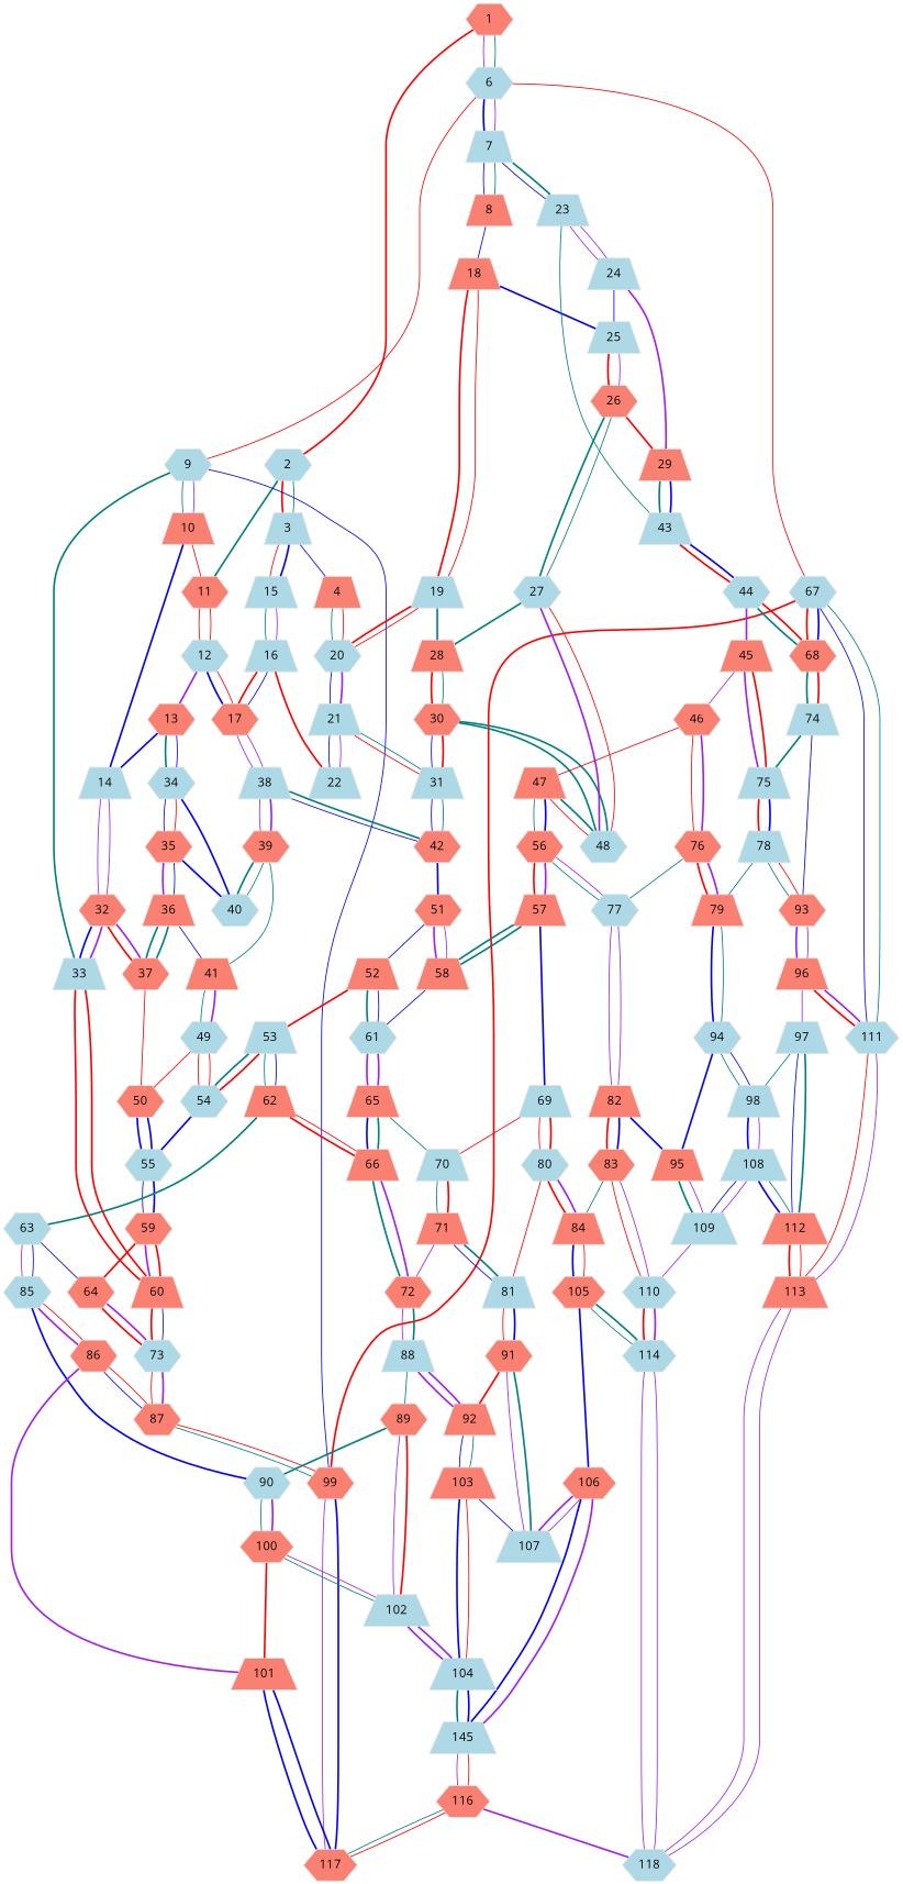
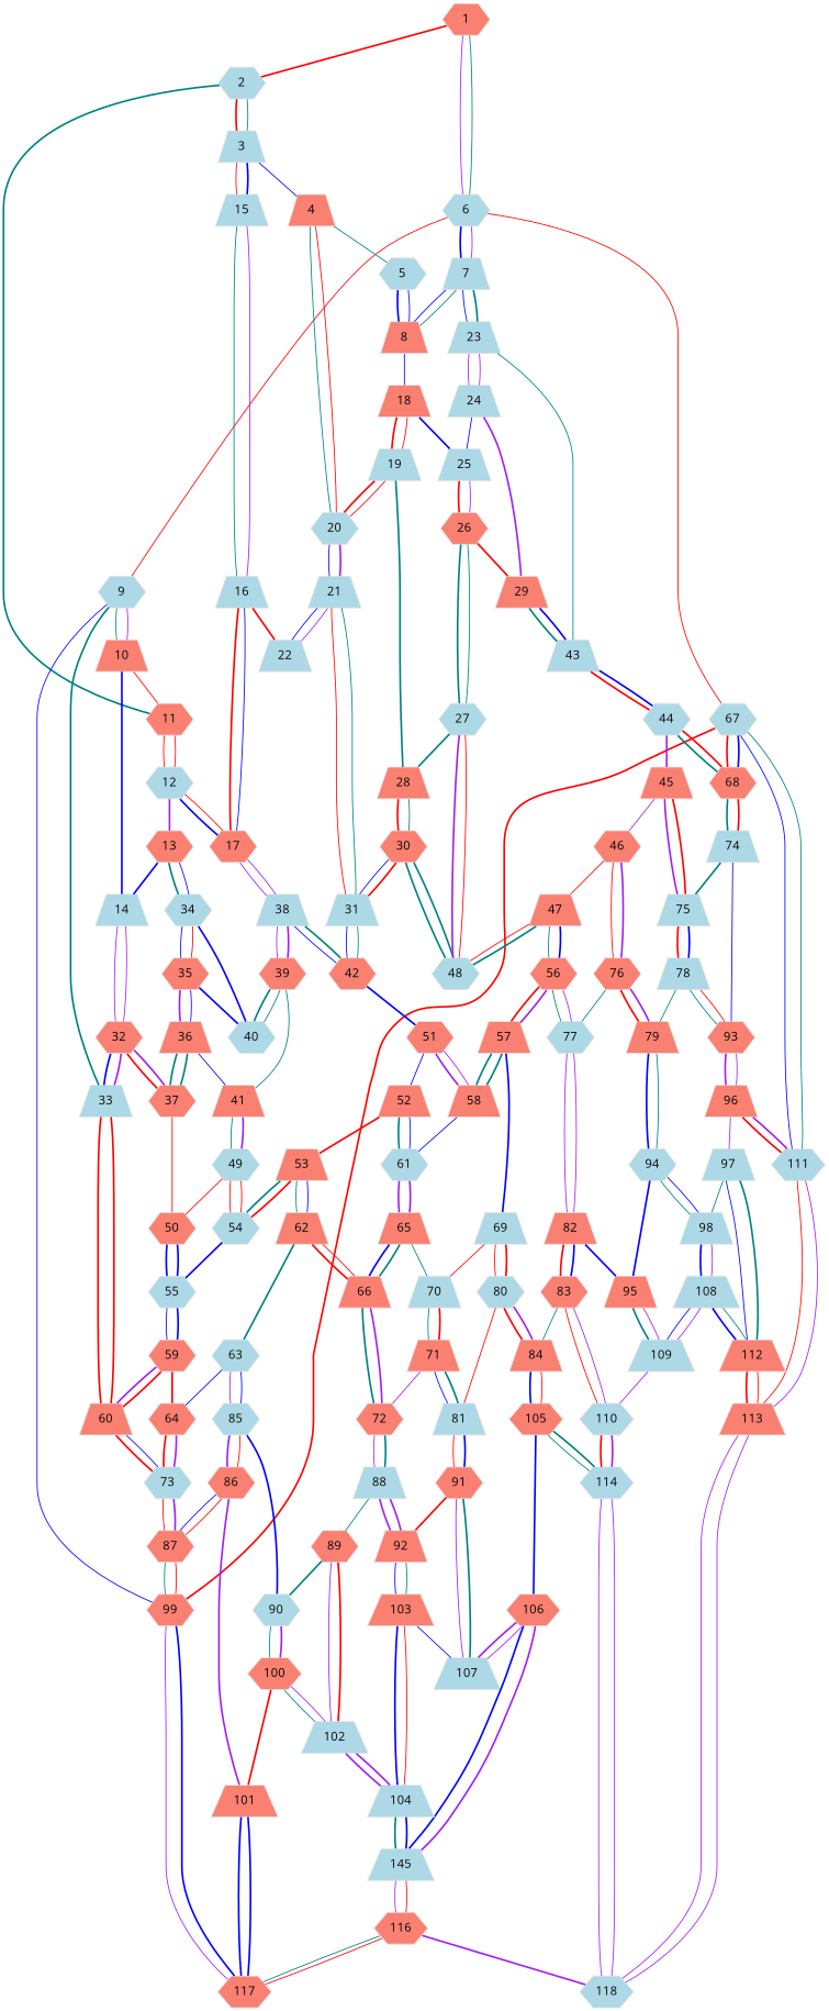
  graph {
    fontname="Open Sans"
    node [color=gray90 fillcolor=salmon fontname="Open Sans" shape=hexagon style=filled]
    edge [color=red fontname="Open Sans" style=solid]
    2 [fillcolor=lightblue]
    1
    6 [fillcolor=lightblue]
    3 [fillcolor=lightblue shape=trapezium]
    11
    7 [fillcolor=lightblue shape=trapezium]
    9 [fillcolor=lightblue]
    67 [fillcolor=lightblue]
    4 [shape=trapezium]
    15 [fillcolor=lightblue shape=trapezium]
    12 [fillcolor=lightblue]
+   5 [fillcolor=lightblue]
    20 [fillcolor=lightblue]
    16 [fillcolor=lightblue shape=trapezium]
    8 [shape=trapezium]
    21 [fillcolor=lightblue shape=trapezium]
    18 [shape=trapezium]
    23 [fillcolor=lightblue shape=trapezium]
    10 [shape=trapezium]
    33 [fillcolor=lightblue shape=trapezium]
    99
    68
    111 [fillcolor=lightblue]
    24 [fillcolor=lightblue shape=trapezium]
    43 [fillcolor=lightblue shape=trapezium]
    19 [fillcolor=lightblue shape=trapezium]
    25 [fillcolor=lightblue shape=trapezium]
    14 [fillcolor=lightblue shape=trapezium]
    60 [shape=trapezium]
    117
    32
    13
    17
    34 [fillcolor=lightblue]
    38 [fillcolor=lightblue shape=trapezium]
    35
    40 [fillcolor=lightblue]
    37
    22 [fillcolor=lightblue shape=trapezium]
    42
    39
    28 [shape=trapezium]
    26
    30
    31 [fillcolor=lightblue shape=trapezium]
    29 [shape=trapezium]
    44 [fillcolor=lightblue]
    27 [fillcolor=lightblue]
    48 [fillcolor=lightblue]
    51
    50
    73 [fillcolor=lightblue]
    36 [shape=trapezium]
    41 [shape=trapezium]
    49 [fillcolor=lightblue]
    55 [fillcolor=lightblue]
    54 [fillcolor=lightblue]
    52 [shape=trapezium]
    58 [shape=trapezium]
    45 [shape=trapezium]
    46
    75 [fillcolor=lightblue shape=trapezium]
    74 [fillcolor=lightblue shape=trapezium]
    47 [shape=trapezium]
    76
    78 [fillcolor=lightblue shape=trapezium]
    56
    77 [fillcolor=lightblue]
    79 [shape=trapezium]
    57 [shape=trapezium]
    59
-   53 [fillcolor=lightblue shape=trapezium]
+   53 [shape=trapezium]
    61 [fillcolor=lightblue]
    62 [shape=trapezium]
    65 [shape=trapezium]
    63 [fillcolor=lightblue]
    66 [shape=trapezium]
    64
    69 [fillcolor=lightblue shape=trapezium]
    82 [shape=trapezium]
    70 [fillcolor=lightblue shape=trapezium]
    80 [fillcolor=lightblue]
    87
    85 [fillcolor=lightblue]
    72
    86
    90 [fillcolor=lightblue]
    71 [shape=trapezium]
    88 [fillcolor=lightblue shape=trapezium]
    113 [shape=trapezium]
    93
    81 [fillcolor=lightblue shape=trapezium]
    84 [shape=trapezium]
    91
    89
    92 [shape=trapezium]
    96 [shape=trapezium]
    94 [fillcolor=lightblue]
    83
    95 [shape=trapezium]
    98 [fillcolor=lightblue shape=trapezium]
    105
    107 [fillcolor=lightblue shape=trapezium]
    110 [fillcolor=lightblue]
    109 [fillcolor=lightblue shape=trapezium]
    114 [fillcolor=lightblue]
    106
    101 [shape=trapezium]
    100
    102 [fillcolor=lightblue shape=trapezium]
    103 [shape=trapezium]
    104 [fillcolor=lightblue shape=trapezium]
    97 [fillcolor=lightblue shape=trapezium]
    108 [fillcolor=lightblue shape=trapezium]
    112 [shape=trapezium]
    n116 [fillcolor=lightblue label=145 shape=trapezium]
    116
    118 [fillcolor=lightblue]
    2 -- 3 [style=bold]
    2 -- 3 [color=teal]
    2 -- 11 [color=teal style=bold]
    1 -- 2 [style=bold]
    1 -- 6 [color=purple]
    1 -- 6 [color=teal]
    6 -- 7 [color=blue style=bold]
    6 -- 7 [color=purple]
    6 -- 9
    6 -- 67
    3 -- 4 [color=blue]
    3 -- 15
    3 -- 15 [color=blue style=bold]
    11 -- 12
    11 -- 12
    7 -- 8 [color=blue]
    7 -- 8 [color=teal]
    7 -- 23 [color=blue]
    7 -- 23 [color=teal style=bold]
    9 -- 10 [color=teal]
    9 -- 10 [color=purple]
    9 -- 33 [color=teal style=bold]
    9 -- 99 [color=blue]
    67 -- 99 [style=bold]
    67 -- 68 [style=bold]
    67 -- 68 [color=blue style=bold]
    67 -- 111 [color=blue]
    67 -- 111 [color=teal]
+   4 -- 5 [color=teal]
    4 -- 20 [color=teal]
    4 -- 20
    15 -- 16 [color=teal]
    15 -- 16 [color=purple]
    12 -- 13 [color=purple style=bold]
    12 -- 17 [color=blue style=bold]
    12 -- 17
+   5 -- 8 [color=blue style=bold]
+   5 -- 8 [color=blue]
    20 -- 21 [color=blue]
    20 -- 21 [color=purple style=bold]
    16 -- 17 [style=bold]
    16 -- 17 [color=blue]
    16 -- 22 [style=bold]
    8 -- 18 [color=blue]
    21 -- 22 [color=blue]
    21 -- 22 [color=purple]
    21 -- 31
    21 -- 31 [color=teal]
    18 -- 19 [style=bold]
    18 -- 19
    18 -- 25 [color=blue style=bold]
    23 -- 24 [color=purple]
    23 -- 24 [color=purple]
    23 -- 43 [color=teal]
    10 -- 11
    10 -- 14 [color=blue style=bold]
    33 -- 60 [style=bold]
    33 -- 60 [style=bold]
    99 -- 117 [color=purple]
    99 -- 117 [color=blue style=bold]
    68 -- 74 [color=teal style=bold]
    68 -- 74 [style=bold]
    111 -- 113
    111 -- 113 [color=purple]
    24 -- 25 [color=blue]
    24 -- 29 [color=purple style=bold]
    43 -- 44 [style=bold]
    43 -- 44 [color=blue style=bold]
    19 -- 20 [style=bold]
    19 -- 20
    19 -- 28 [color=teal style=bold]
    25 -- 26 [style=bold]
    25 -- 26 [color=purple]
    14 -- 32 [color=purple]
    14 -- 32 [color=purple]
    60 -- 73 [style=bold]
    60 -- 73 [color=blue]
    32 -- 33 [color=blue style=bold]
    32 -- 33 [color=purple style=bold]
    32 -- 37 [style=bold]
    32 -- 37 [color=purple style=bold]
    13 -- 14 [color=blue style=bold]
    13 -- 34 [color=teal style=bold]
    13 -- 34 [color=blue]
    17 -- 38 [color=purple]
    17 -- 38 [color=purple]
    34 -- 35 [color=blue]
    34 -- 35
    34 -- 40 [color=blue style=bold]
    38 -- 42 [color=blue]
    38 -- 42 [color=teal style=bold]
    38 -- 39 [color=purple]
    38 -- 39 [color=purple style=bold]
    35 -- 40 [color=blue style=bold]
    35 -- 36 [color=purple style=bold]
    35 -- 36 [color=blue]
    37 -- 50
    42 -- 51 [color=blue style=bold]
    39 -- 40 [color=teal style=bold]
    39 -- 40 [color=teal]
    39 -- 41 [color=teal]
    28 -- 30 [style=bold]
    28 -- 30 [color=teal]
    26 -- 29 [style=bold]
    26 -- 27 [color=teal style=bold]
    26 -- 27 [color=teal]
    30 -- 31 [color=blue]
    30 -- 31 [style=bold]
    30 -- 48 [color=teal style=bold]
    30 -- 48 [color=teal style=bold]
    31 -- 42 [color=blue]
    31 -- 42 [color=teal]
    29 -- 43 [color=teal style=bold]
    29 -- 43 [color=blue style=bold]
    44 -- 68 [color=teal style=bold]
    44 -- 68 [style=bold]
    44 -- 45 [color=purple style=bold]
    27 -- 28 [color=teal style=bold]
    27 -- 48 [color=purple style=bold]
    27 -- 48
    51 -- 52 [color=blue]
    51 -- 58 [color=purple style=bold]
    51 -- 58 [color=purple]
    50 -- 55 [color=blue style=bold]
    50 -- 55 [color=blue style=bold]
    73 -- 87
    73 -- 87 [color=purple style=bold]
    36 -- 37 [color=teal style=bold]
    36 -- 37 [color=teal style=bold]
    36 -- 41 [color=blue]
    41 -- 49 [color=teal]
    41 -- 49 [color=purple style=bold]
    49 -- 50
    49 -- 54
    49 -- 54
    55 -- 59 [color=blue]
    55 -- 59 [color=blue style=bold]
    54 -- 55 [color=blue style=bold]
    52 -- 53 [style=bold]
    52 -- 61 [color=teal style=bold]
    52 -- 61 [color=blue]
    58 -- 61 [color=blue]
    45 -- 46 [color=purple]
    45 -- 75 [color=purple style=bold]
    45 -- 75 [style=bold]
    46 -- 47
    46 -- 76
    46 -- 76 [color=purple style=bold]
    75 -- 78 [style=bold]
    75 -- 78 [color=blue style=bold]
    74 -- 75 [color=teal style=bold]
    74 -- 93 [color=blue]
    47 -- 48
    47 -- 48 [color=teal style=bold]
    47 -- 56 [color=teal]
    47 -- 56 [color=blue style=bold]
    76 -- 77 [color=teal]
    76 -- 79 [style=bold]
    76 -- 79 [color=purple style=bold]
    78 -- 79 [color=teal]
    78 -- 93 [color=teal]
    78 -- 93
    56 -- 77 [color=teal]
    56 -- 77 [color=purple]
    56 -- 57 [style=bold]
    56 -- 57 [color=purple style=bold]
    77 -- 82 [color=purple]
    77 -- 82 [color=purple]
    79 -- 94 [color=blue style=bold]
    79 -- 94 [color=teal]
    57 -- 58 [color=teal style=bold]
    57 -- 58 [color=teal style=bold]
    57 -- 69 [color=blue style=bold]
    59 -- 60 [color=purple style=bold]
    59 -- 60 [style=bold]
    59 -- 64 [style=bold]
    53 -- 54 [color=teal style=bold]
    53 -- 54 [style=bold]
    53 -- 62 [color=teal]
    53 -- 62 [color=blue]
    61 -- 65 [color=purple style=bold]
    61 -- 65 [color=purple style=bold]
    62 -- 63 [color=teal style=bold]
    62 -- 66 [style=bold]
    62 -- 66
    65 -- 66 [color=blue style=bold]
    65 -- 66 [color=teal style=bold]
    65 -- 70 [color=teal]
    63 -- 64 [color=blue]
    63 -- 85 [color=purple]
    63 -- 85 [color=blue]
    66 -- 72 [color=teal style=bold]
    66 -- 72 [color=purple style=bold]
    64 -- 73 [style=bold]
    64 -- 73 [color=purple style=bold]
    69 -- 70
    69 -- 80
    69 -- 80 [style=bold]
    82 -- 83 [style=bold]
    82 -- 83 [color=blue style=bold]
    82 -- 95 [color=blue style=bold]
    70 -- 71 [color=teal]
    70 -- 71 [style=bold]
    80 -- 81
    80 -- 84 [style=bold]
    80 -- 84 [color=purple style=bold]
    87 -- 99 [color=teal]
    87 -- 99
    85 -- 86 [color=purple style=bold]
    85 -- 86
    85 -- 90 [color=blue style=bold]
    72 -- 88 [color=purple]
    72 -- 88 [color=teal style=bold]
    86 -- 87 [color=blue]
    86 -- 87
    86 -- 101 [color=purple style=bold]
    90 -- 100 [color=teal]
    90 -- 100 [color=purple style=bold]
    71 -- 72 [color=purple]
    71 -- 81 [color=blue]
    71 -- 81 [color=teal style=bold]
    88 -- 89 [color=teal]
    88 -- 92 [color=purple style=bold]
    88 -- 92 [color=purple style=bold]
    113 -- 118 [color=purple]
    113 -- 118 [color=purple]
    93 -- 96 [color=purple style=bold]
    93 -- 96 [color=purple]
    81 -- 91
    81 -- 91 [color=blue style=bold]
    84 -- 105 [color=blue style=bold]
    84 -- 105
    91 -- 92 [style=bold]
    91 -- 107 [color=purple]
    91 -- 107 [color=teal style=bold]
    89 -- 90 [color=teal style=bold]
    89 -- 102 [color=purple]
    89 -- 102 [style=bold]
    92 -- 103 [color=blue]
    92 -- 103 [color=teal]
    96 -- 111 [style=bold]
    96 -- 111 [color=purple style=bold]
    96 -- 97 [color=purple]
    94 -- 95 [color=blue style=bold]
    94 -- 98 [color=teal]
    94 -- 98 [color=blue]
    83 -- 84 [color=teal]
    83 -- 110
    83 -- 110 [color=purple]
    95 -- 109 [color=teal style=bold]
    95 -- 109 [color=purple]
    98 -- 108 [color=blue style=bold]
    98 -- 108 [color=purple]
    105 -- 114 [color=teal]
    105 -- 114 [color=teal style=bold]
    105 -- 106 [color=blue style=bold]
    110 -- 114 [style=bold]
    110 -- 114 [color=purple style=bold]
    109 -- 110 [color=purple]
    114 -- 118 [color=purple]
    114 -- 118 [color=purple]
    106 -- 107 [color=purple style=bold]
    106 -- 107 [color=purple]
    106 -- n116 [color=blue style=bold]
    106 -- n116 [color=purple style=bold]
    101 -- 117 [color=blue style=bold]
    101 -- 117 [color=blue style=bold]
    100 -- 101 [style=bold]
    100 -- 102 [color=teal]
    100 -- 102 [color=purple]
    102 -- 104 [color=purple style=bold]
    102 -- 104 [color=purple style=bold]
    103 -- 107 [color=blue]
    103 -- 104 [color=blue style=bold]
    103 -- 104
    104 -- n116 [color=teal style=bold]
    104 -- n116 [color=blue style=bold]
    97 -- 98 [color=teal]
    97 -- 112 [color=blue]
    97 -- 112 [color=teal style=bold]
    108 -- 109 [color=blue]
    108 -- 109 [color=purple]
    108 -- 112 [color=blue style=bold]
    108 -- 112 [color=teal]
    112 -- 113 [style=bold]
    112 -- 113
    n116 -- 116 [color=purple]
    n116 -- 116
    116 -- 117 [color=teal]
    116 -- 117
    116 -- 118 [color=purple style=bold]
  }
